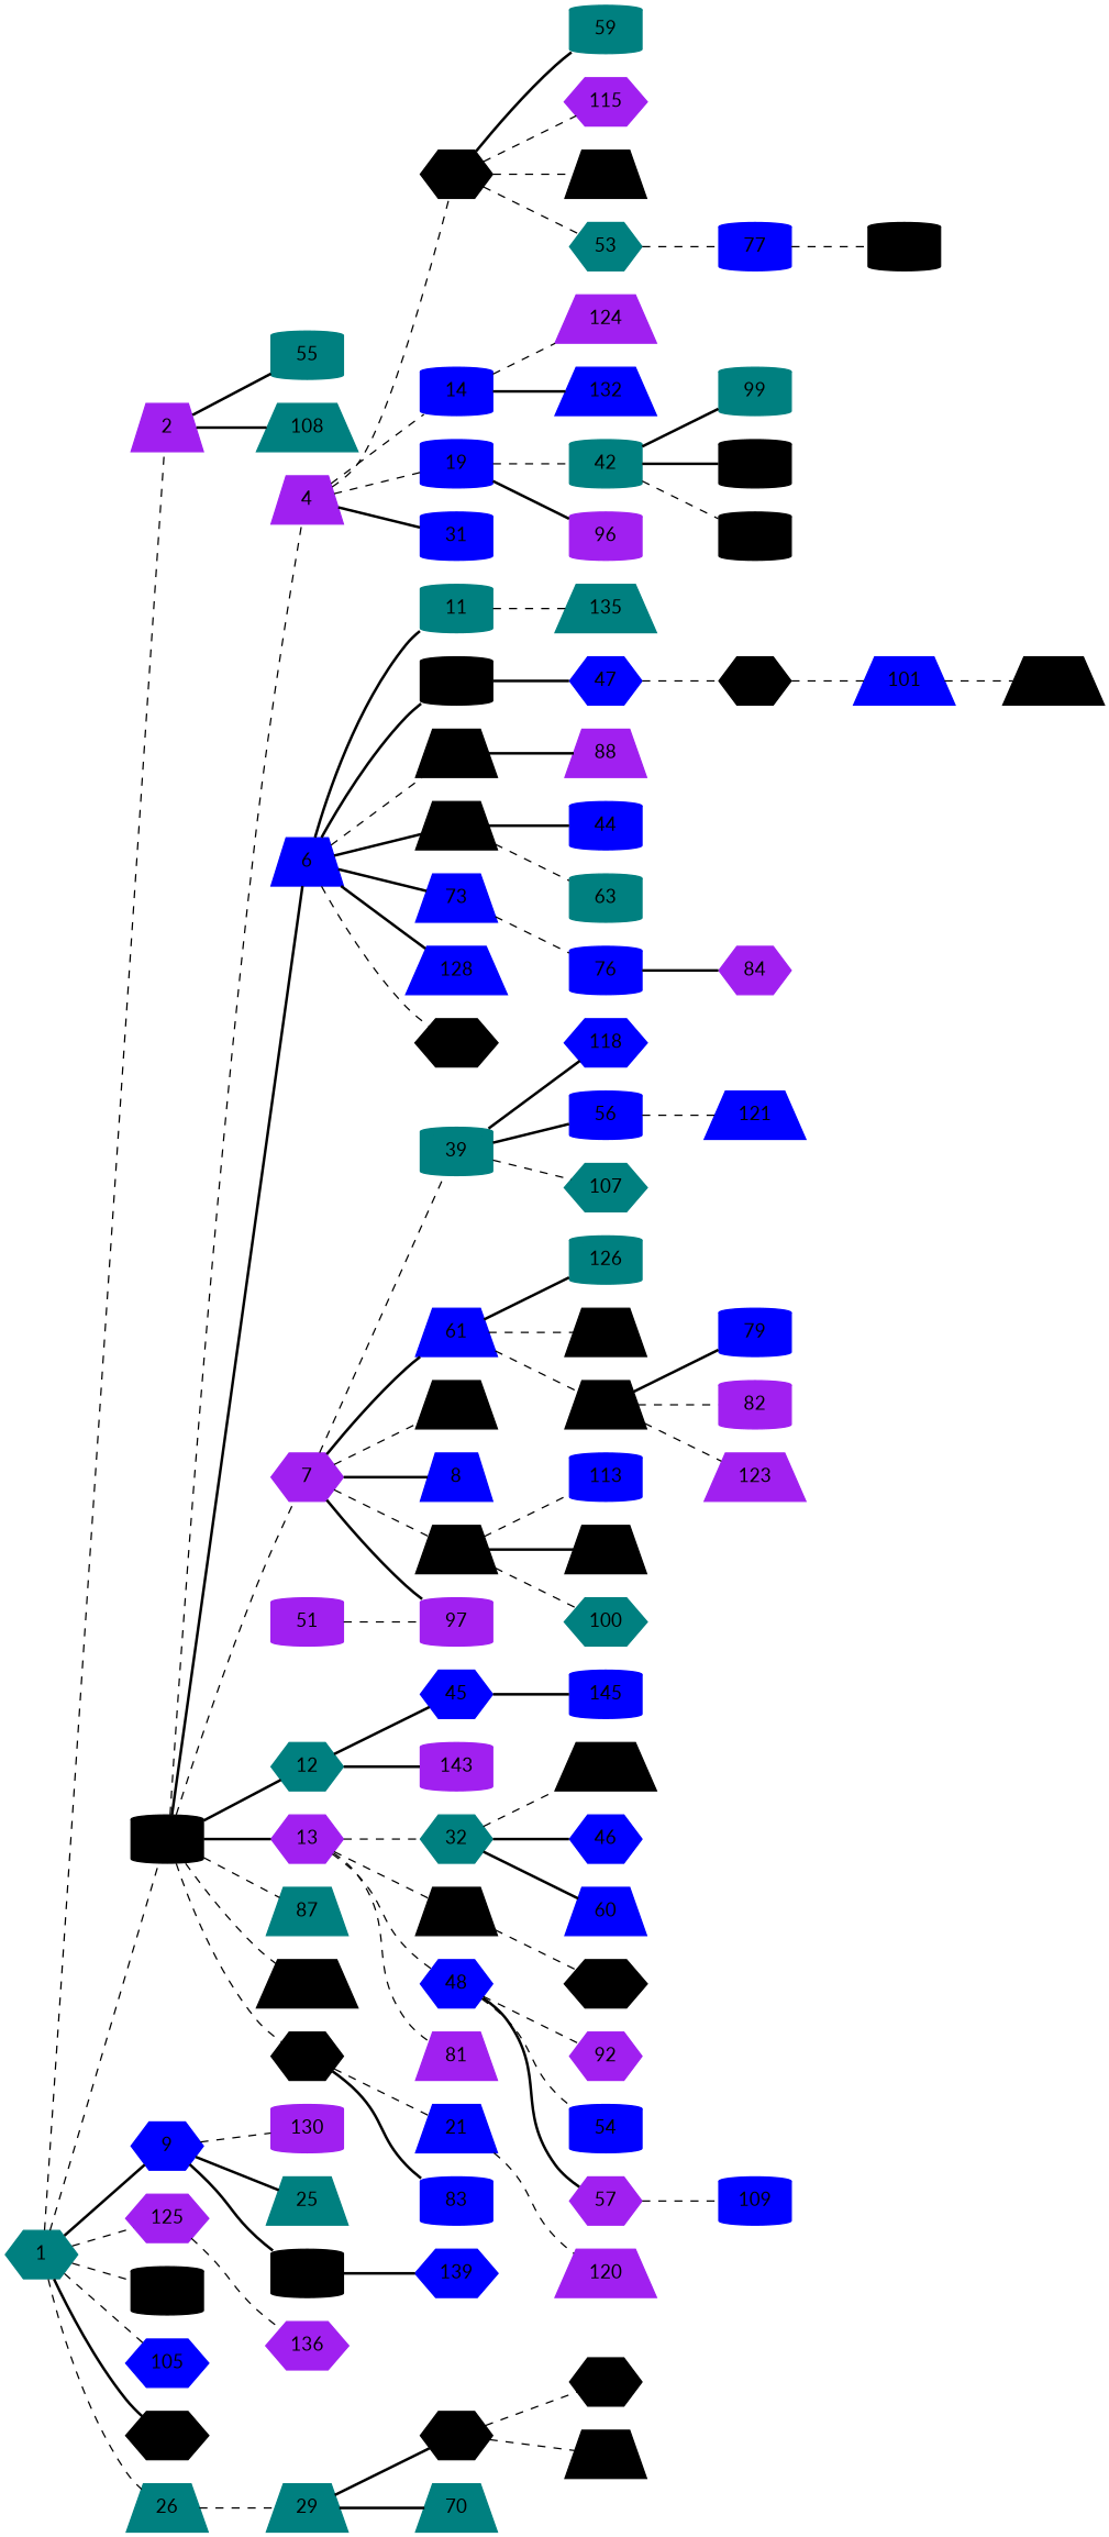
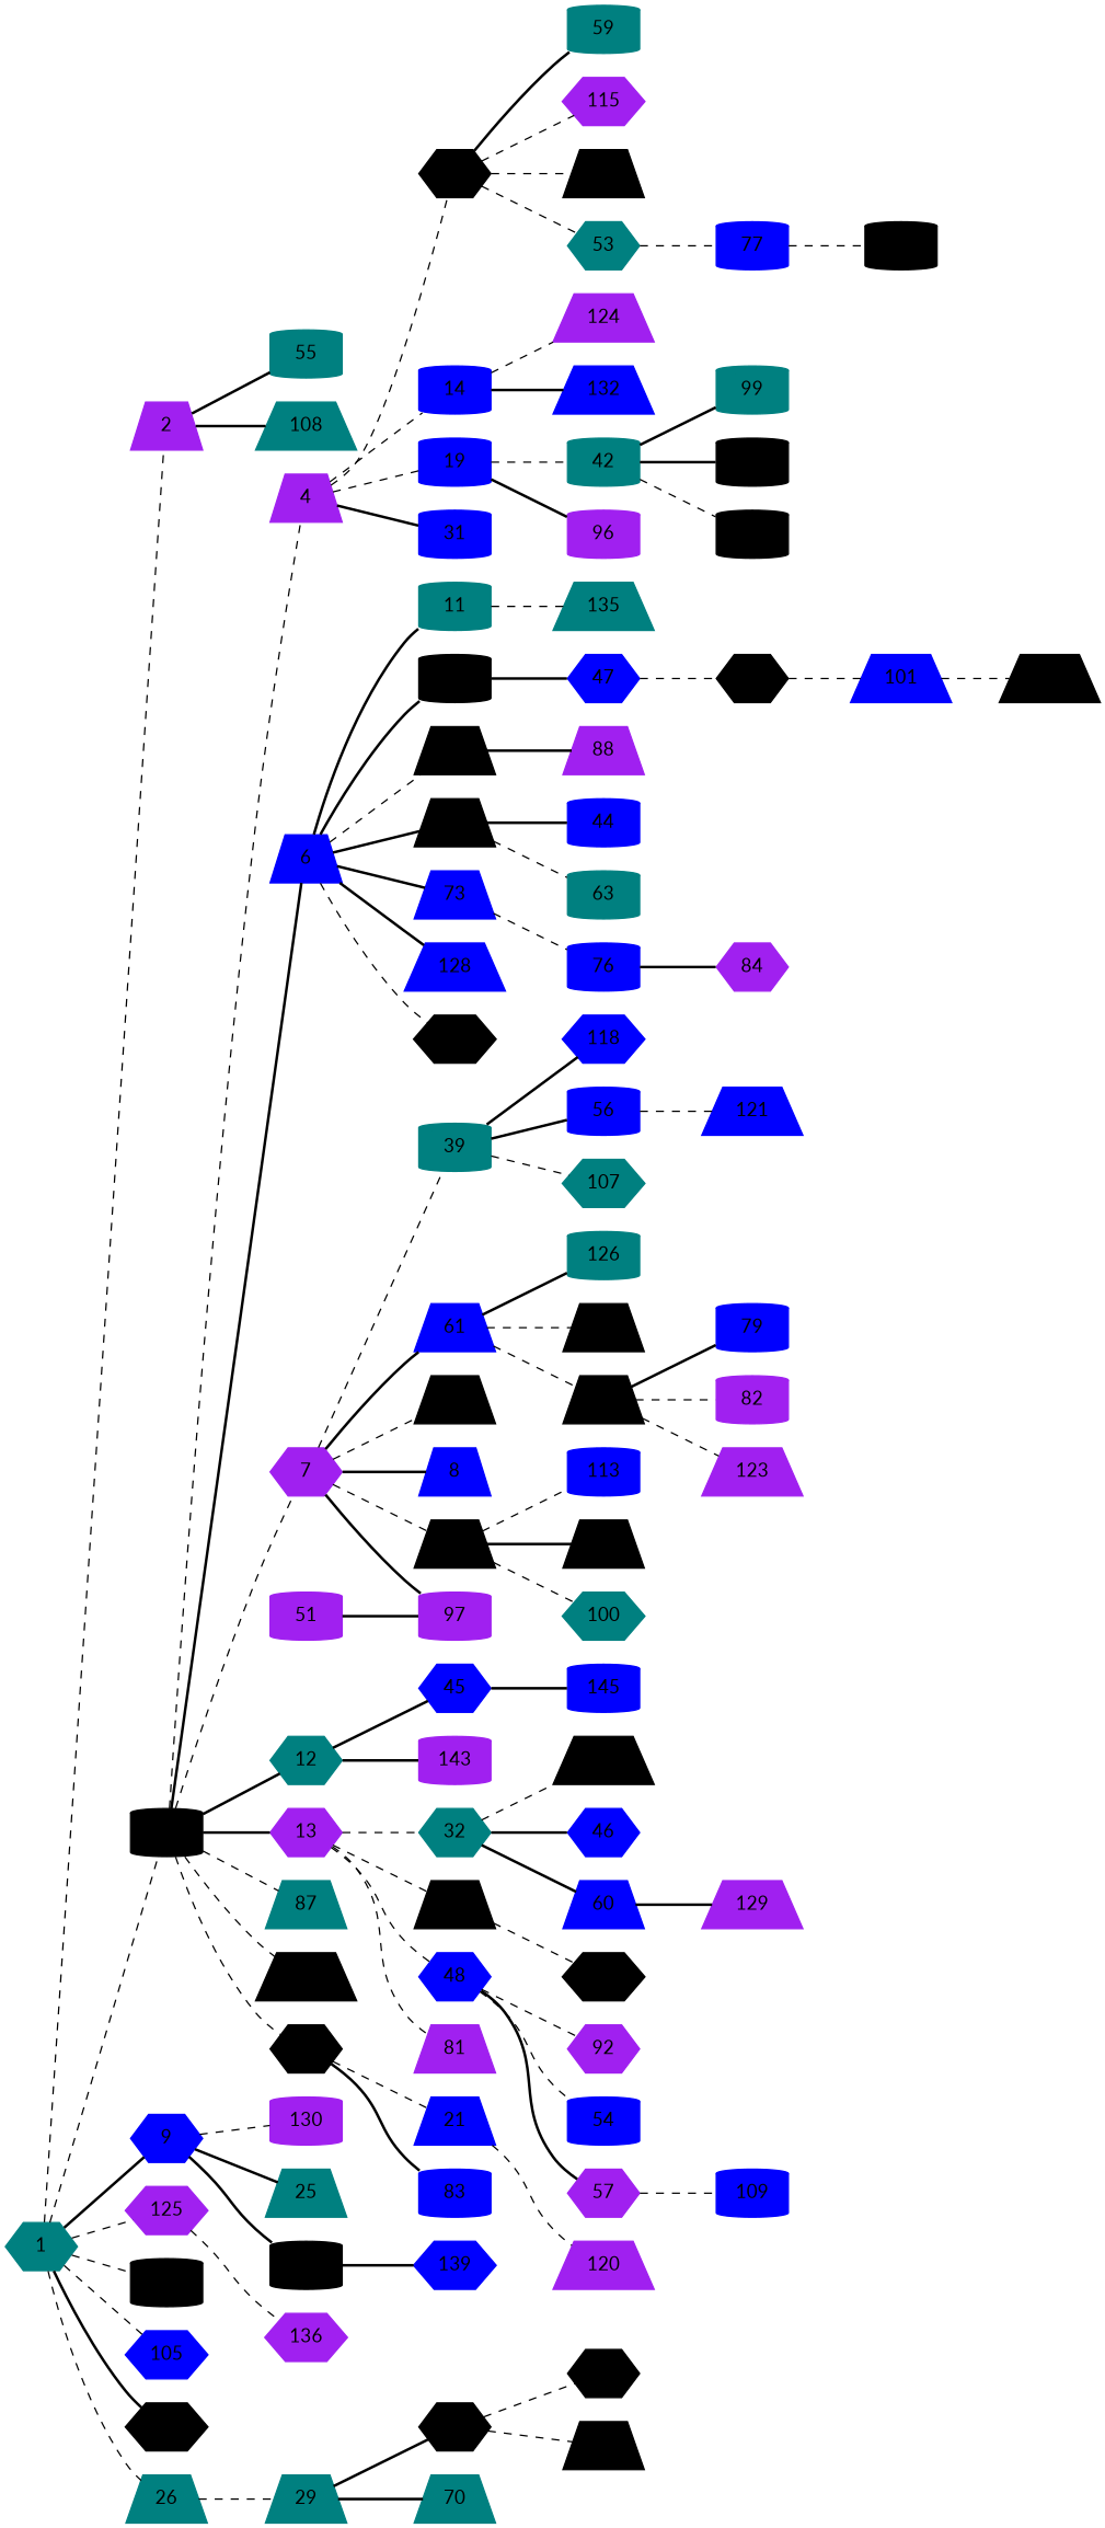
  graph {
    fontname=Lato
    rankdir=LR
    node [color=blue fontname=Lato shape=trapezium style=filled]
    edge [fontname=Lato style=dashed]
    1 [color=teal shape=hexagon super="+5"]
    2 [color=purple super="+75"]
    3 [color=black shape=cylinder super="+74"]
    9 [shape=hexagon super="+27"]
    26 [color=teal super="+28"]
    40 [color=black shape=cylinder super="+62"]
    105 [shape=hexagon]
    122 [color=black shape=hexagon]
    125 [color=purple shape=hexagon]
    55 [color=teal shape=cylinder super="+106"]
    108 [color=teal]
    4 [color=purple super="+17"]
    6 [super="+58"]
    7 [color=purple shape=hexagon super="+20"]
    12 [color=teal shape=hexagon super="+43"]
    13 [color=purple shape=hexagon super="+34"]
    16 [color=black shape=hexagon]
    87 [color=teal super="+141"]
    110 [color=black]
    25 [color=teal super="+66"]
    85 [color=black shape=cylinder]
    130 [color=purple shape=cylinder]
    29 [color=teal super="+117"]
    136 [color=purple shape=hexagon]
    10 [color=black shape=hexagon super="+23"]
    14 [shape=cylinder super="+38"]
    19 [shape=cylinder super="+30"]
    31 [shape=cylinder super="+104"]
    11 [color=teal shape=cylinder super="+98"]
    18 [color=black shape=cylinder super="+127"]
    22 [color=black super="+90"]
    24 [color=black]
    73 [super="+89"]
    128
    144 [color=black shape=hexagon]
    8
    15 [color=black super="+91"]
    39 [color=teal shape=cylinder super="+103"]
    61
    93 [color=black]
    97 [color=purple shape=cylinder]
    45 [shape=hexagon]
    143 [color=purple shape=cylinder]
    32 [color=teal shape=hexagon super="+35"]
    33 [color=black super="+72"]
    48 [shape=hexagon super="+137"]
    81 [color=purple]
    21 [super="+50"]
    83 [shape=cylinder super="+134"]
    41 [color=black]
    53 [color=teal shape=hexagon super="+68"]
    59 [color=teal shape=cylinder]
    115 [color=purple shape=hexagon]
    124 [color=purple]
    132
    42 [color=teal shape=cylinder super="+80"]
    96 [color=purple shape=cylinder]
    135 [color=teal]
    47 [shape=hexagon super="+78"]
    88 [color=purple]
    44 [shape=cylinder]
    63 [color=teal shape=cylinder super="+86"]
    76 [shape=cylinder]
    67 [color=black super="+69"]
    100 [color=teal shape=hexagon]
    113 [shape=cylinder]
    56 [shape=cylinder]
    107 [color=teal shape=hexagon]
    118 [shape=hexagon]
    51 [color=purple shape=cylinder]
    64 [color=black super="+140"]
    71 [color=black super="+102"]
    126 [color=teal shape=cylinder]
    139 [shape=hexagon]
    77 [shape=cylinder]
    145 [shape=cylinder]
    46 [shape=hexagon]
    60
    111 [color=black]
    116 [color=black shape=hexagon]
    54 [shape=cylinder]
    57 [color=purple shape=hexagon super="+94"]
    92 [color=purple shape=hexagon]
    120 [color=purple]
    52 [color=black shape=hexagon]
    99 [color=teal shape=cylinder]
    131 [color=black shape=cylinder]
    133 [color=black shape=cylinder]
    36 [color=black shape=hexagon super="+37"]
    70 [color=teal]
    49 [color=black shape=hexagon]
    65 [color=black super="+112"]
+   129 [color=purple super="+138"]
    121
    101 [super="+119"]
    109 [shape=cylinder]
    142 [color=black]
    95 [color=black shape=cylinder]
    79 [shape=cylinder]
    82 [color=purple shape=cylinder super="+114"]
    123 [color=purple]
    84 [color=purple shape=hexagon]
    1 -- 2
    1 -- 3
    1 -- 9 [style=bold]
    1 -- 26
    1 -- 40
    1 -- 105
    1 -- 122 [style=bold]
    1 -- 125
    2 -- 55 [style=bold]
    2 -- 108 [style=bold]
    3 -- 4
    3 -- 6 [style=bold]
    3 -- 7
    3 -- 12 [style=bold]
    3 -- 13 [style=bold]
    3 -- 16
    3 -- 87
    3 -- 110
    9 -- 25 [style=bold]
    9 -- 85 [style=bold]
    9 -- 130
    26 -- 29
    125 -- 136
    4 -- 10
    4 -- 14
    4 -- 19
    4 -- 31 [style=bold]
    6 -- 11 [style=bold]
    6 -- 18 [style=bold]
    6 -- 22
    6 -- 24 [style=bold]
    6 -- 73 [style=bold]
    6 -- 128 [style=bold]
    6 -- 144
    7 -- 8 [style=bold]
    7 -- 15
    7 -- 39
    7 -- 61 [style=bold]
    7 -- 93
    7 -- 97 [style=bold]
    12 -- 45 [style=bold]
    12 -- 143 [style=bold]
    13 -- 32
    13 -- 33
    13 -- 48
    13 -- 81
    16 -- 21
    16 -- 83 [style=bold]
    85 -- 139 [style=bold]
    29 -- 36 [style=bold]
    29 -- 70 [style=bold]
    10 -- 41
    10 -- 53
    10 -- 59 [style=bold]
    10 -- 115
    14 -- 124
    14 -- 132 [style=bold]
    19 -- 42
    19 -- 96 [style=bold]
    11 -- 135
    18 -- 47 [style=bold]
    22 -- 88 [style=bold]
    24 -- 44 [style=bold]
    24 -- 63
    73 -- 76
    15 -- 67 [style=bold]
    15 -- 100
    15 -- 113
    39 -- 56 [style=bold]
    39 -- 107
    39 -- 118 [style=bold]
    61 -- 64
    61 -- 71
    61 -- 126 [style=bold]
    45 -- 145 [style=bold]
    32 -- 46 [style=bold]
    32 -- 60 [style=bold]
    32 -- 111
    33 -- 116
    48 -- 54
    48 -- 57 [style=bold]
    48 -- 92
    21 -- 120
    53 -- 77
    42 -- 99 [style=bold]
    42 -- 131 [style=bold]
    42 -- 133
    47 -- 52
    76 -- 84 [style=bold]
    56 -- 121
-   51 -- 97
+   51 -- 97 [style=bold]
    71 -- 79 [style=bold]
    71 -- 82
    71 -- 123
    77 -- 95
+   60 -- 129 [style=bold]
    57 -- 109
    52 -- 101
    36 -- 49
    36 -- 65
    101 -- 142
  }
